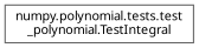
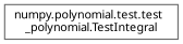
  digraph {
    rankdir=TB
    fontname="Noto Sans"
-   n1 [color=grey40 fillcolor=white fontname="Noto Sans" fontsize=10 height=0.2 label="numpy.polynomial.tests.test\l_polynomial.TestIntegral" shape=box style=filled width=0.4]
+   n1 [color=grey40 fillcolor=white fontname="Noto Sans" fontsize=10 height=0.2 label="numpy.polynomial.test.test\l_polynomial.TestIntegral" shape=box style=filled width=0.4]
  }
